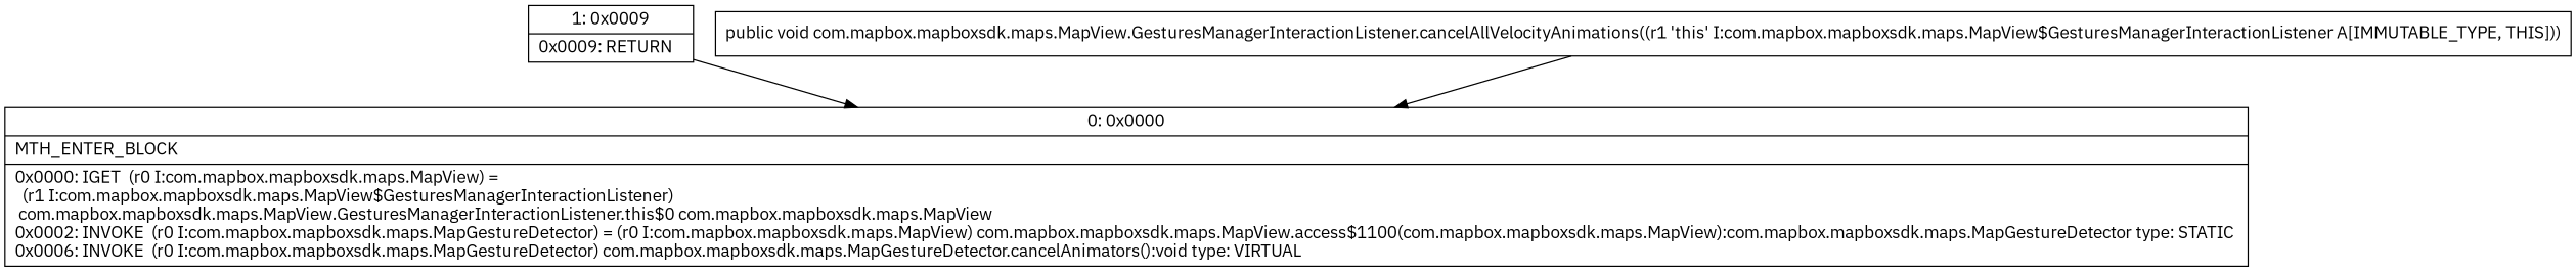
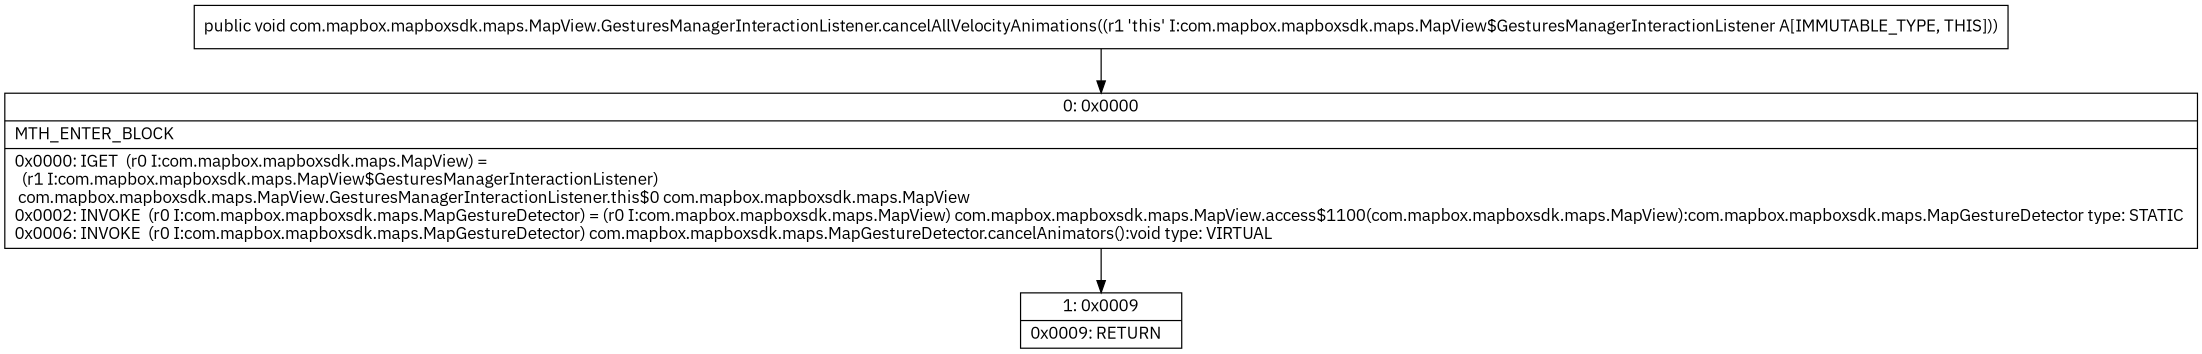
  digraph {
    fontname="IBM Plex Sans"
    node [shape=record fontname="IBM Plex Sans"]
    edge [fontname="IBM Plex Sans"]
    n1 [label="{0\:\ 0x0000|MTH_ENTER_BLOCK\l|0x0000: IGET  (r0 I:com.mapbox.mapboxsdk.maps.MapView) = \l  (r1 I:com.mapbox.mapboxsdk.maps.MapView$GesturesManagerInteractionListener)\l com.mapbox.mapboxsdk.maps.MapView.GesturesManagerInteractionListener.this$0 com.mapbox.mapboxsdk.maps.MapView \l0x0002: INVOKE  (r0 I:com.mapbox.mapboxsdk.maps.MapGestureDetector) = (r0 I:com.mapbox.mapboxsdk.maps.MapView) com.mapbox.mapboxsdk.maps.MapView.access$1100(com.mapbox.mapboxsdk.maps.MapView):com.mapbox.mapboxsdk.maps.MapGestureDetector type: STATIC \l0x0006: INVOKE  (r0 I:com.mapbox.mapboxsdk.maps.MapGestureDetector) com.mapbox.mapboxsdk.maps.MapGestureDetector.cancelAnimators():void type: VIRTUAL \l}"]
    n2 [label="{1\:\ 0x0009|0x0009: RETURN   \l}"]
    n3 [label="{public void com.mapbox.mapboxsdk.maps.MapView.GesturesManagerInteractionListener.cancelAllVelocityAnimations((r1 'this' I:com.mapbox.mapboxsdk.maps.MapView$GesturesManagerInteractionListener A[IMMUTABLE_TYPE, THIS])) }"]
-   n2 -> n1
+   n1 -> n2
    n3 -> n1
  }
